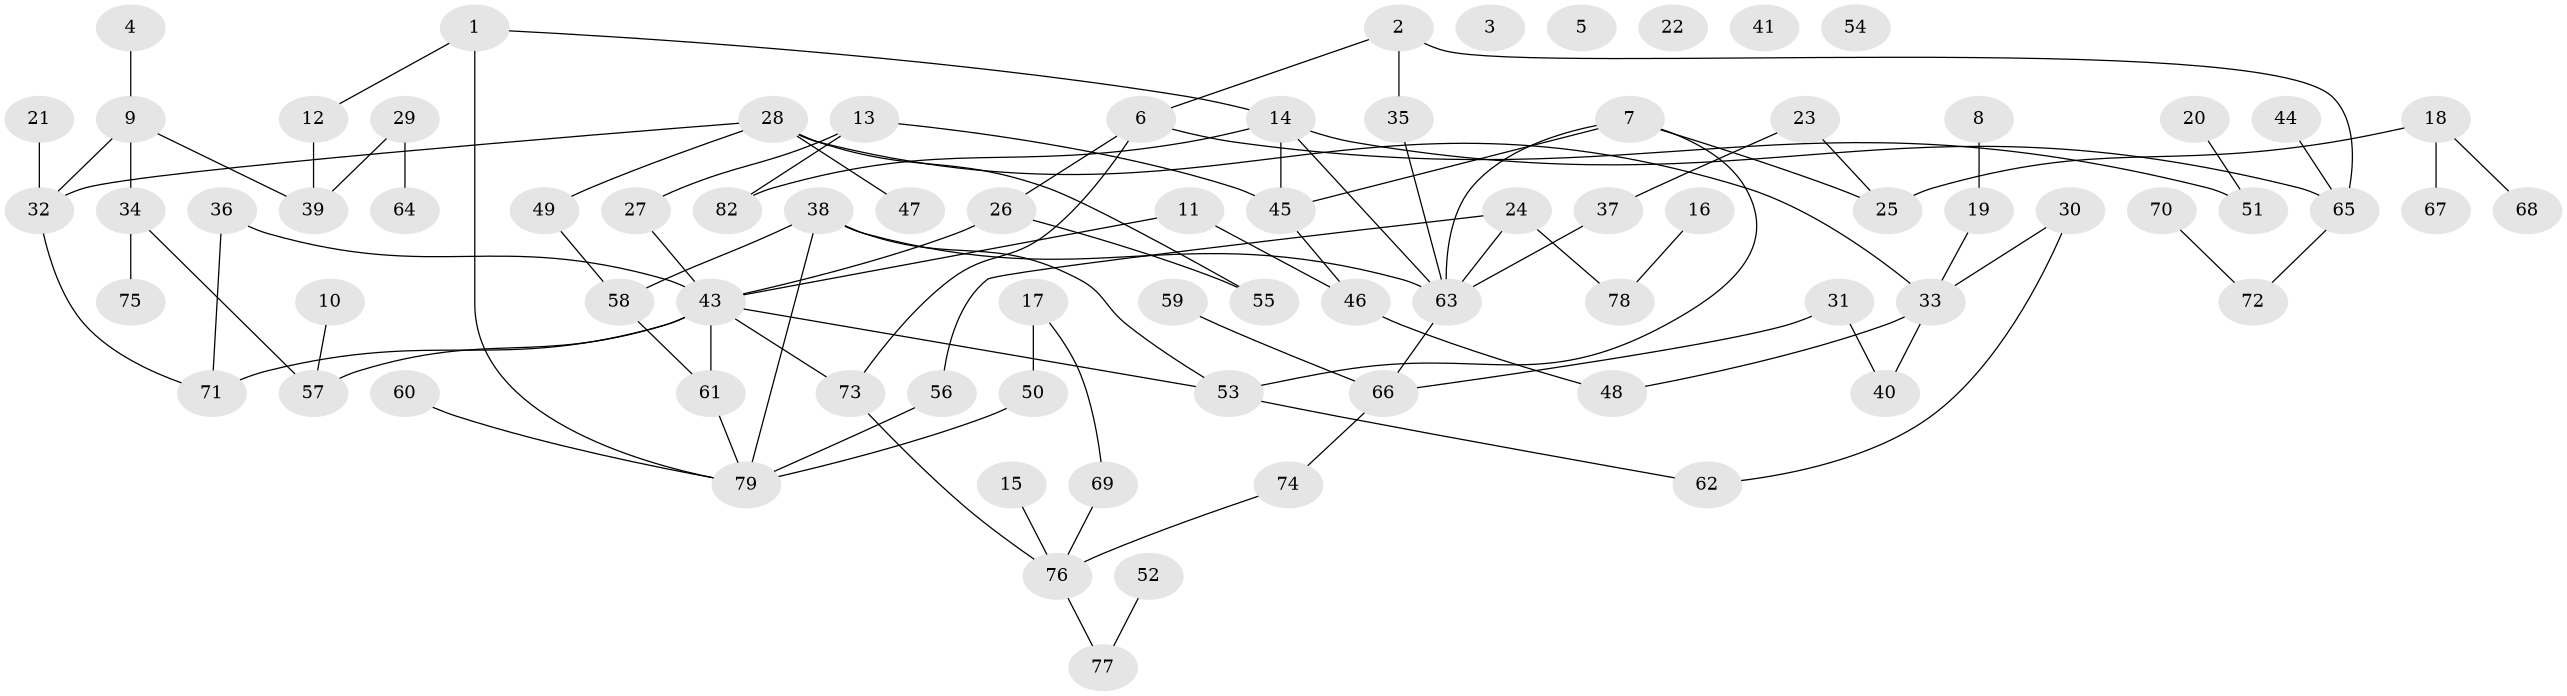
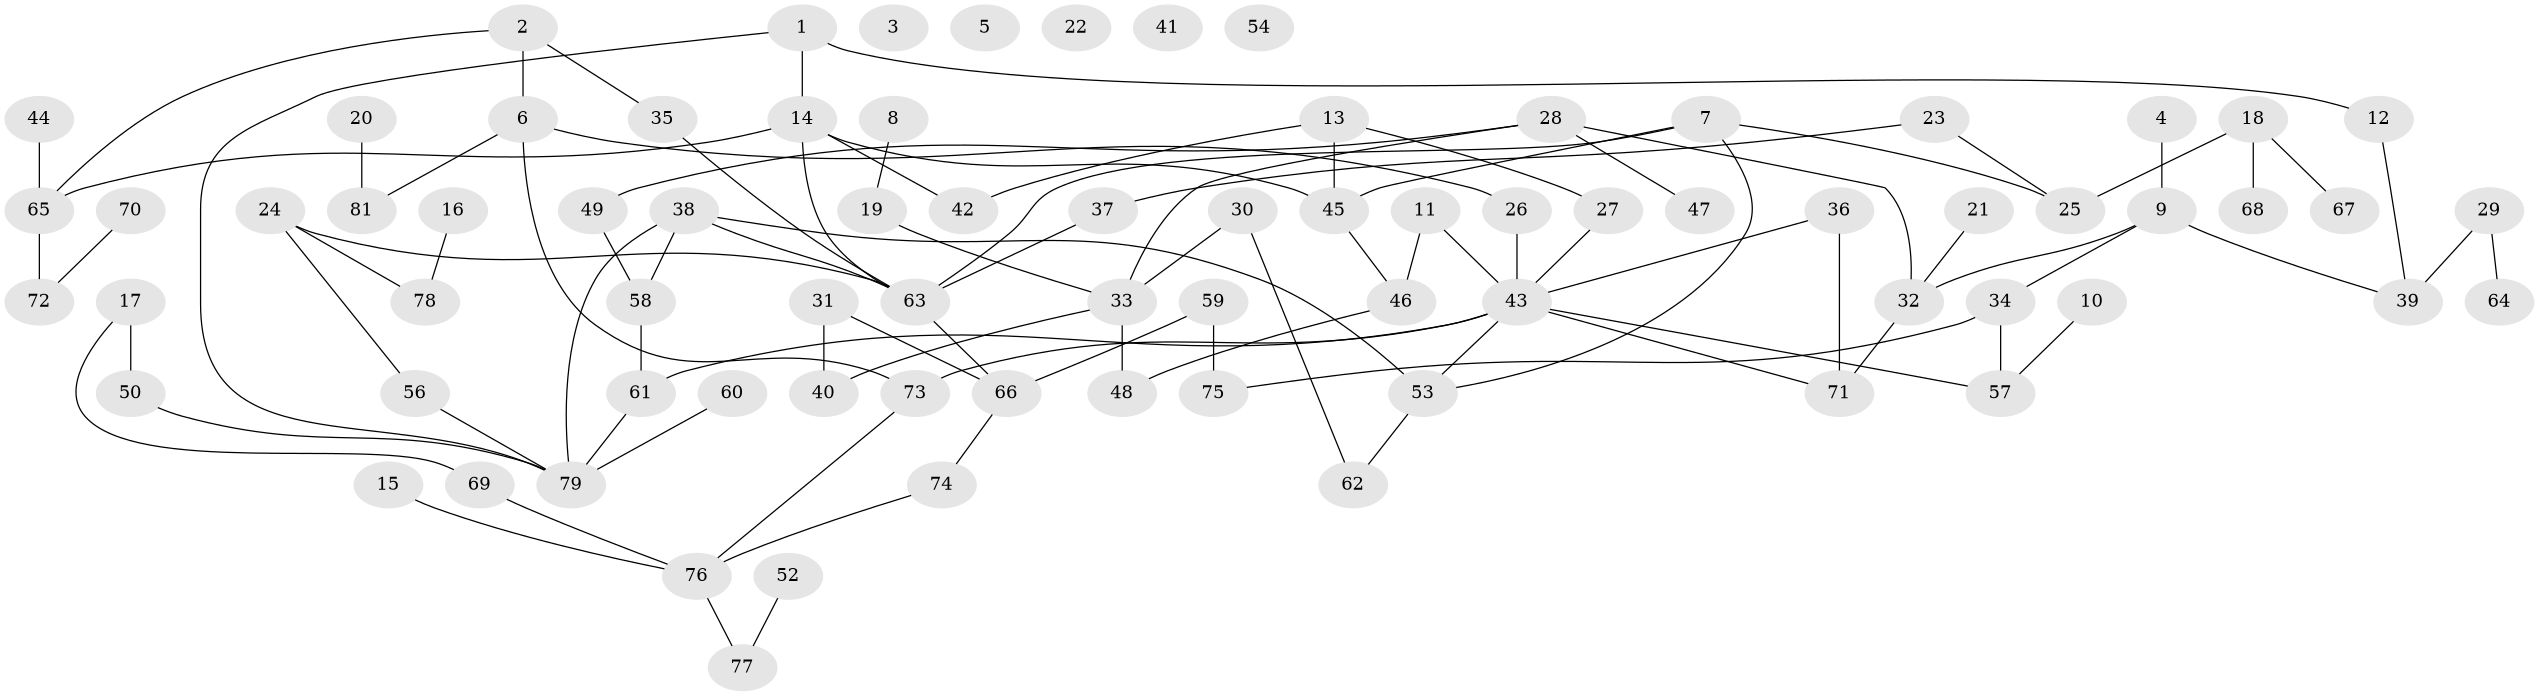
  graph {
    node [color=gray90 style=filled]
    1
    12
    14
    79
    39
    65
    45
    63
-   42 [label=82]
+   42
    2
    6
    35
    26
-   51
+   51 [label=81]
    73
    72
    3
    4
    9
    32
    34
    5
    43
-   55
    76
    7
    25
    53
    46
    62
    66
    8
    19
    33
    71
    57
    75
    10
    11
    61
    48
    37
    13
    27
    15
    77
    16
    78
    17
    50
    69
    18
    67
    68
    40
    20
    21
    22
    23
    24
    56
    28
    47
    49
    58
    29
    64
    30
    31
    74
    36
    38
    41
    44
    52
    54
    59
    60
    70
    1 -- 12
    1 -- 14
    1 -- 79
    12 -- 39
    14 -- 65
    14 -- 45
    14 -- 63
    14 -- 42
    65 -- 72
    45 -- 46
    63 -- 66
    2 -- 65
    2 -- 6
    2 -- 35
    6 -- 26
    6 -- 51
    6 -- 73
    35 -- 63
    26 -- 43
-   26 -- 55
    73 -- 76
    4 -- 9
    9 -- 39
    9 -- 32
    9 -- 34
    32 -- 71
    34 -- 57
    34 -- 75
    43 -- 73
    43 -- 53
    43 -- 71
    43 -- 57
    43 -- 61
    76 -- 77
    7 -- 45
    7 -- 63
    7 -- 25
    7 -- 53
    53 -- 62
    46 -- 48
    66 -- 74
    8 -- 19
    19 -- 33
    33 -- 48
    33 -- 40
    10 -- 57
    11 -- 43
    11 -- 46
    61 -- 79
    37 -- 63
    13 -- 45
    13 -- 42
    13 -- 27
    27 -- 43
    15 -- 76
    16 -- 78
    17 -- 50
    17 -- 69
    50 -- 79
    69 -- 76
    18 -- 25
    18 -- 67
    18 -- 68
    20 -- 51
    21 -- 32
    23 -- 25
    23 -- 37
    24 -- 63
    24 -- 78
    24 -- 56
    56 -- 79
    28 -- 32
-   28 -- 55
    28 -- 33
    28 -- 47
    28 -- 49
    49 -- 58
    58 -- 61
    29 -- 39
    29 -- 64
    30 -- 62
    30 -- 33
    31 -- 66
    31 -- 40
    74 -- 76
    36 -- 43
    36 -- 71
    38 -- 79
    38 -- 63
    38 -- 53
    38 -- 58
    44 -- 65
    52 -- 77
    59 -- 66
+   59 -- 75
    60 -- 79
    70 -- 72
  }
